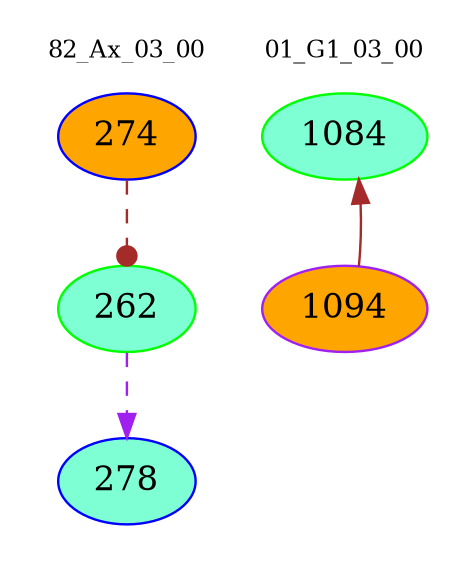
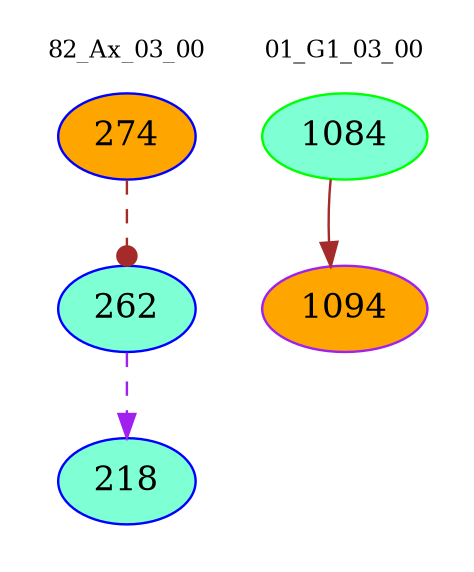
  digraph {
    node [color=blue fillcolor=aquamarine style=filled]
    edge [arrowhead=normal color=brown style=dashed]
    n1 [fillcolor=orange label=274]
-   n2 [color=green label=262]
-   n3 [label=278]
+   n2 [label=262]
+   n3 [label=218]
    n4 [color=green label=1084]
    n5 [color=purple fillcolor=orange label=1094]
    subgraph cluster_1 {
      color=white
      fontsize=10
      label="82_Ax_03_00"
      n1
      n2
      n3
    }
    subgraph cluster_2 {
      color=white
      fontsize=10
      label="01_G1_03_00"
      n4
      n5
    }
    n1 -> n2 [arrowhead=dot]
    n2 -> n3 [color=purple]
-   n5 -> n4 [style=solid]
+   n4 -> n5 [style=solid]
  }
